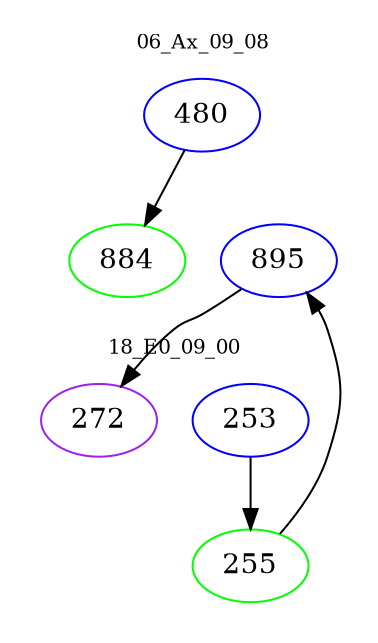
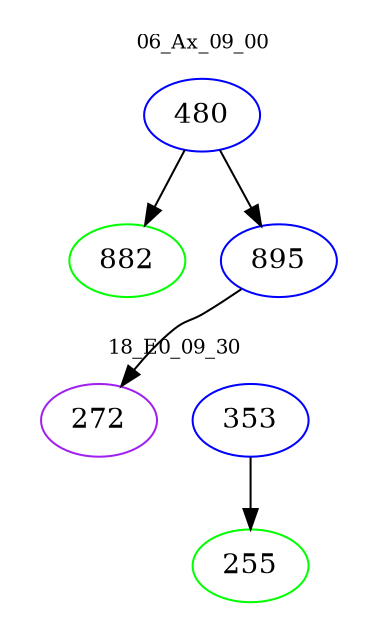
  digraph {
    node [color=blue]
    edge [color=black]
    n1 [label=480]
-   n2 [color=green label=884]
+   n2 [color=green label=882]
    n3 [label=895]
-   n4 [label=253]
+   n4 [label=353]
    n5 [color=purple label=272]
    n6 [color=green label=255]
    subgraph cluster_1 {
      color=white
      fontsize=10
-     label="06_Ax_09_08"
+     label="06_Ax_09_00"
      n1
      n2
      n3
    }
    subgraph cluster_2 {
      color=white
      fontsize=10
-     label="18_E0_09_00"
+     label="18_E0_09_30"
      n4
      n5
      n6
    }
    n1 -> n2
-   n6 -> n3
+   n1 -> n3
    n3 -> n5
    n4 -> n6
  }
